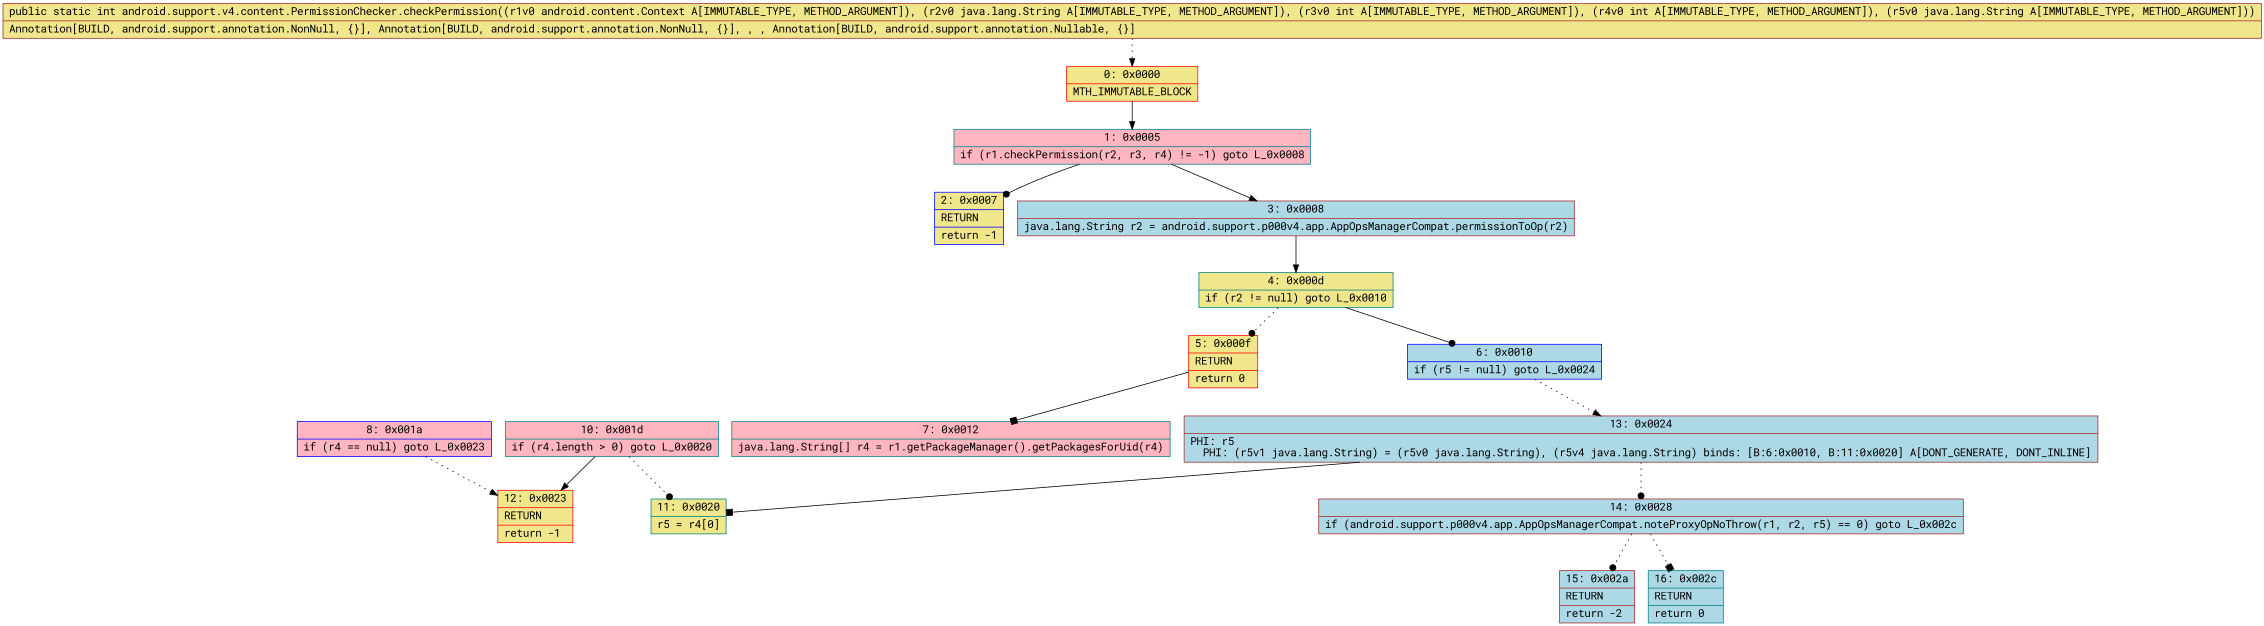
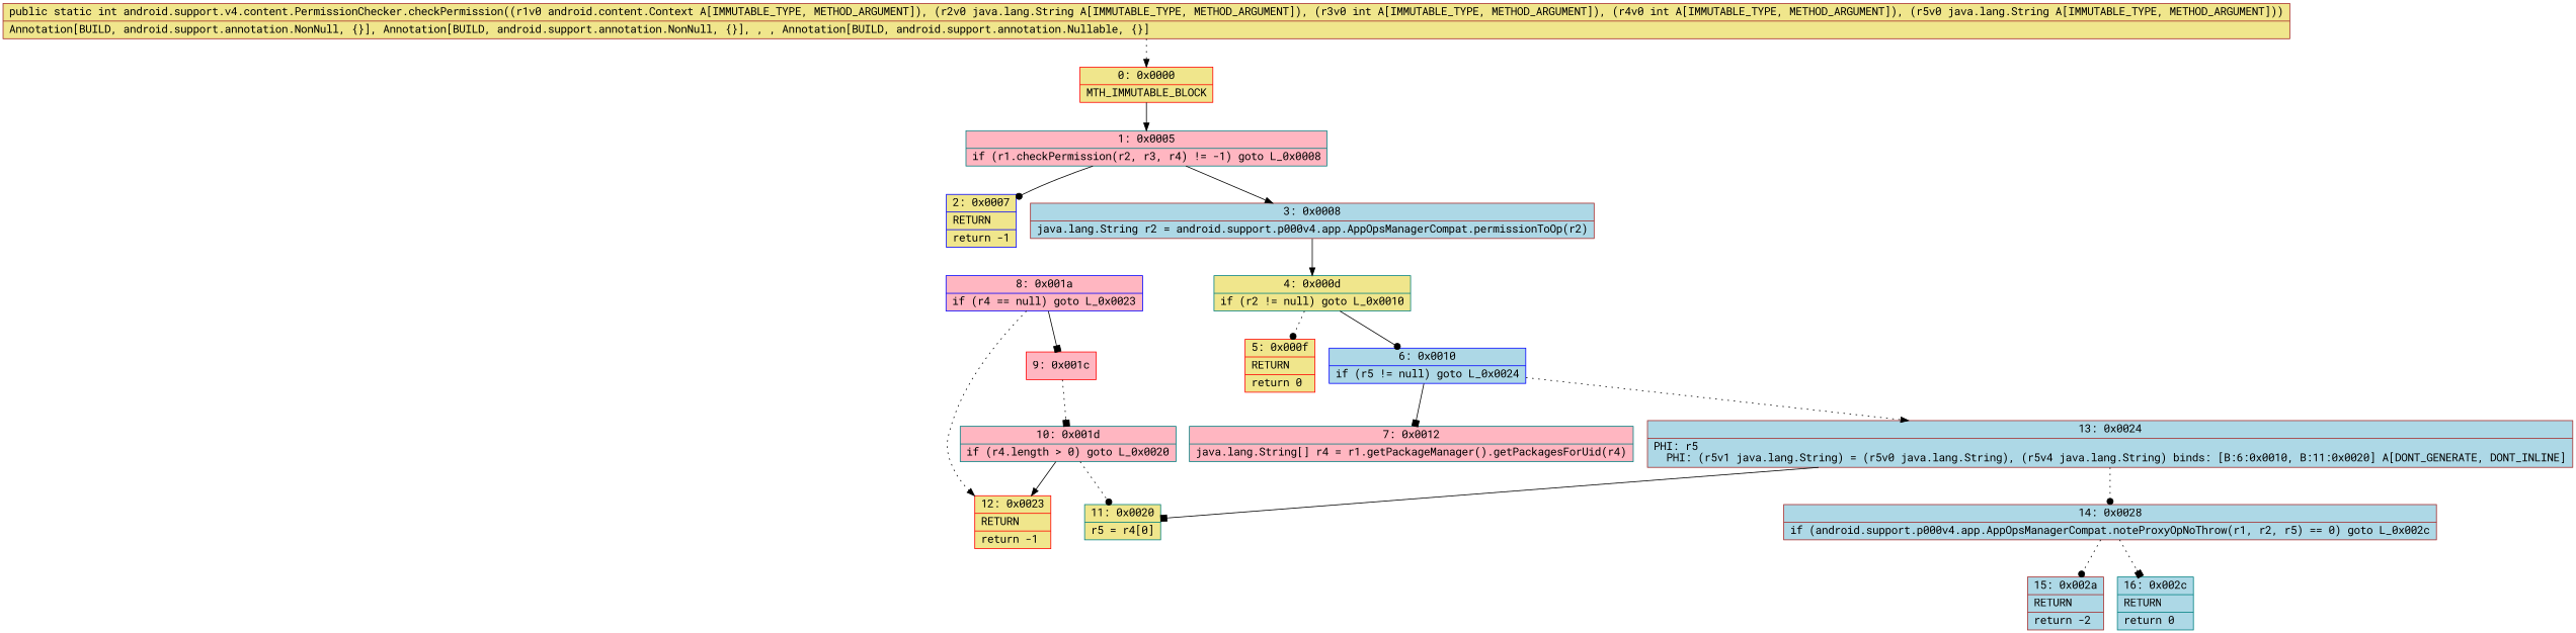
  digraph {
    fontname="Roboto Mono"
    node [color=teal fillcolor=khaki fontname="Roboto Mono" shape=record style=filled]
    edge [arrowhead=normal fontname="Roboto Mono" style=solid]
    n1 [color=red label="{0\:\ 0x0000|MTH_IMMUTABLE_BLOCK\l}"]
    n2 [fillcolor=lightpink label="{1\:\ 0x0005|if (r1.checkPermission(r2, r3, r4) != \-1) goto L_0x0008\l}"]
    n3 [color=blue label="{2\:\ 0x0007|RETURN\l|return \-1\l}"]
    n4 [color=brown fillcolor=lightblue label="{3\:\ 0x0008|java.lang.String r2 = android.support.p000v4.app.AppOpsManagerCompat.permissionToOp(r2)\l}"]
    n5 [label="{4\:\ 0x000d|if (r2 != null) goto L_0x0010\l}"]
    n6 [color=red label="{5\:\ 0x000f|RETURN\l|return 0\l}"]
    n7 [color=blue fillcolor=lightblue label="{6\:\ 0x0010|if (r5 != null) goto L_0x0024\l}"]
    n8 [fillcolor=lightpink label="{7\:\ 0x0012|java.lang.String[] r4 = r1.getPackageManager().getPackagesForUid(r4)\l}"]
    n9 [color=brown fillcolor=lightblue label="{13\:\ 0x0024|PHI: r5 \l  PHI: (r5v1 java.lang.String) = (r5v0 java.lang.String), (r5v4 java.lang.String) binds: [B:6:0x0010, B:11:0x0020] A[DONT_GENERATE, DONT_INLINE]\l}"]
    n10 [label="{11\:\ 0x0020|r5 = r4[0]\l}"]
    n11 [color=brown fillcolor=lightblue label="{14\:\ 0x0028|if (android.support.p000v4.app.AppOpsManagerCompat.noteProxyOpNoThrow(r1, r2, r5) == 0) goto L_0x002c\l}"]
    n12 [color=blue fillcolor=lightpink label="{8\:\ 0x001a|if (r4 == null) goto L_0x0023\l}"]
+   n13 [color=red fillcolor=lightpink label="{9\:\ 0x001c}"]
    n14 [color=red label="{12\:\ 0x0023|RETURN\l|return \-1\l}"]
    n15 [fillcolor=lightpink label="{10\:\ 0x001d|if (r4.length \> 0) goto L_0x0020\l}"]
    n16 [color=brown fillcolor=lightblue label="{15\:\ 0x002a|RETURN\l|return \-2\l}"]
    n17 [fillcolor=lightblue label="{16\:\ 0x002c|RETURN\l|return 0\l}"]
    n18 [color=brown label="{public static int android.support.v4.content.PermissionChecker.checkPermission((r1v0 android.content.Context A[IMMUTABLE_TYPE, METHOD_ARGUMENT]), (r2v0 java.lang.String A[IMMUTABLE_TYPE, METHOD_ARGUMENT]), (r3v0 int A[IMMUTABLE_TYPE, METHOD_ARGUMENT]), (r4v0 int A[IMMUTABLE_TYPE, METHOD_ARGUMENT]), (r5v0 java.lang.String A[IMMUTABLE_TYPE, METHOD_ARGUMENT]))  | Annotation[BUILD, android.support.annotation.NonNull, \{\}], Annotation[BUILD, android.support.annotation.NonNull, \{\}], , , Annotation[BUILD, android.support.annotation.Nullable, \{\}]\l}"]
    n1 -> n2
    n2 -> n3 [arrowhead=dot]
    n2 -> n4
    n4 -> n5
    n5 -> n6 [arrowhead=dot style=dotted]
    n5 -> n7 [arrowhead=dot]
-   n6 -> n8 [arrowhead=box]
+   n7 -> n8 [arrowhead=box]
    n7 -> n9 [style=dotted]
    n9 -> n10 [arrowhead=box]
    n9 -> n11 [arrowhead=dot style=dotted]
    n11 -> n16 [arrowhead=dot style=dotted]
    n11 -> n17 [arrowhead=box style=dotted]
+   n12 -> n13 [arrowhead=box]
    n12 -> n14 [style=dotted]
+   n13 -> n15 [arrowhead=box style=dotted]
    n15 -> n10 [arrowhead=dot style=dotted]
    n15 -> n14
    n18 -> n1 [style=dotted]
  }
